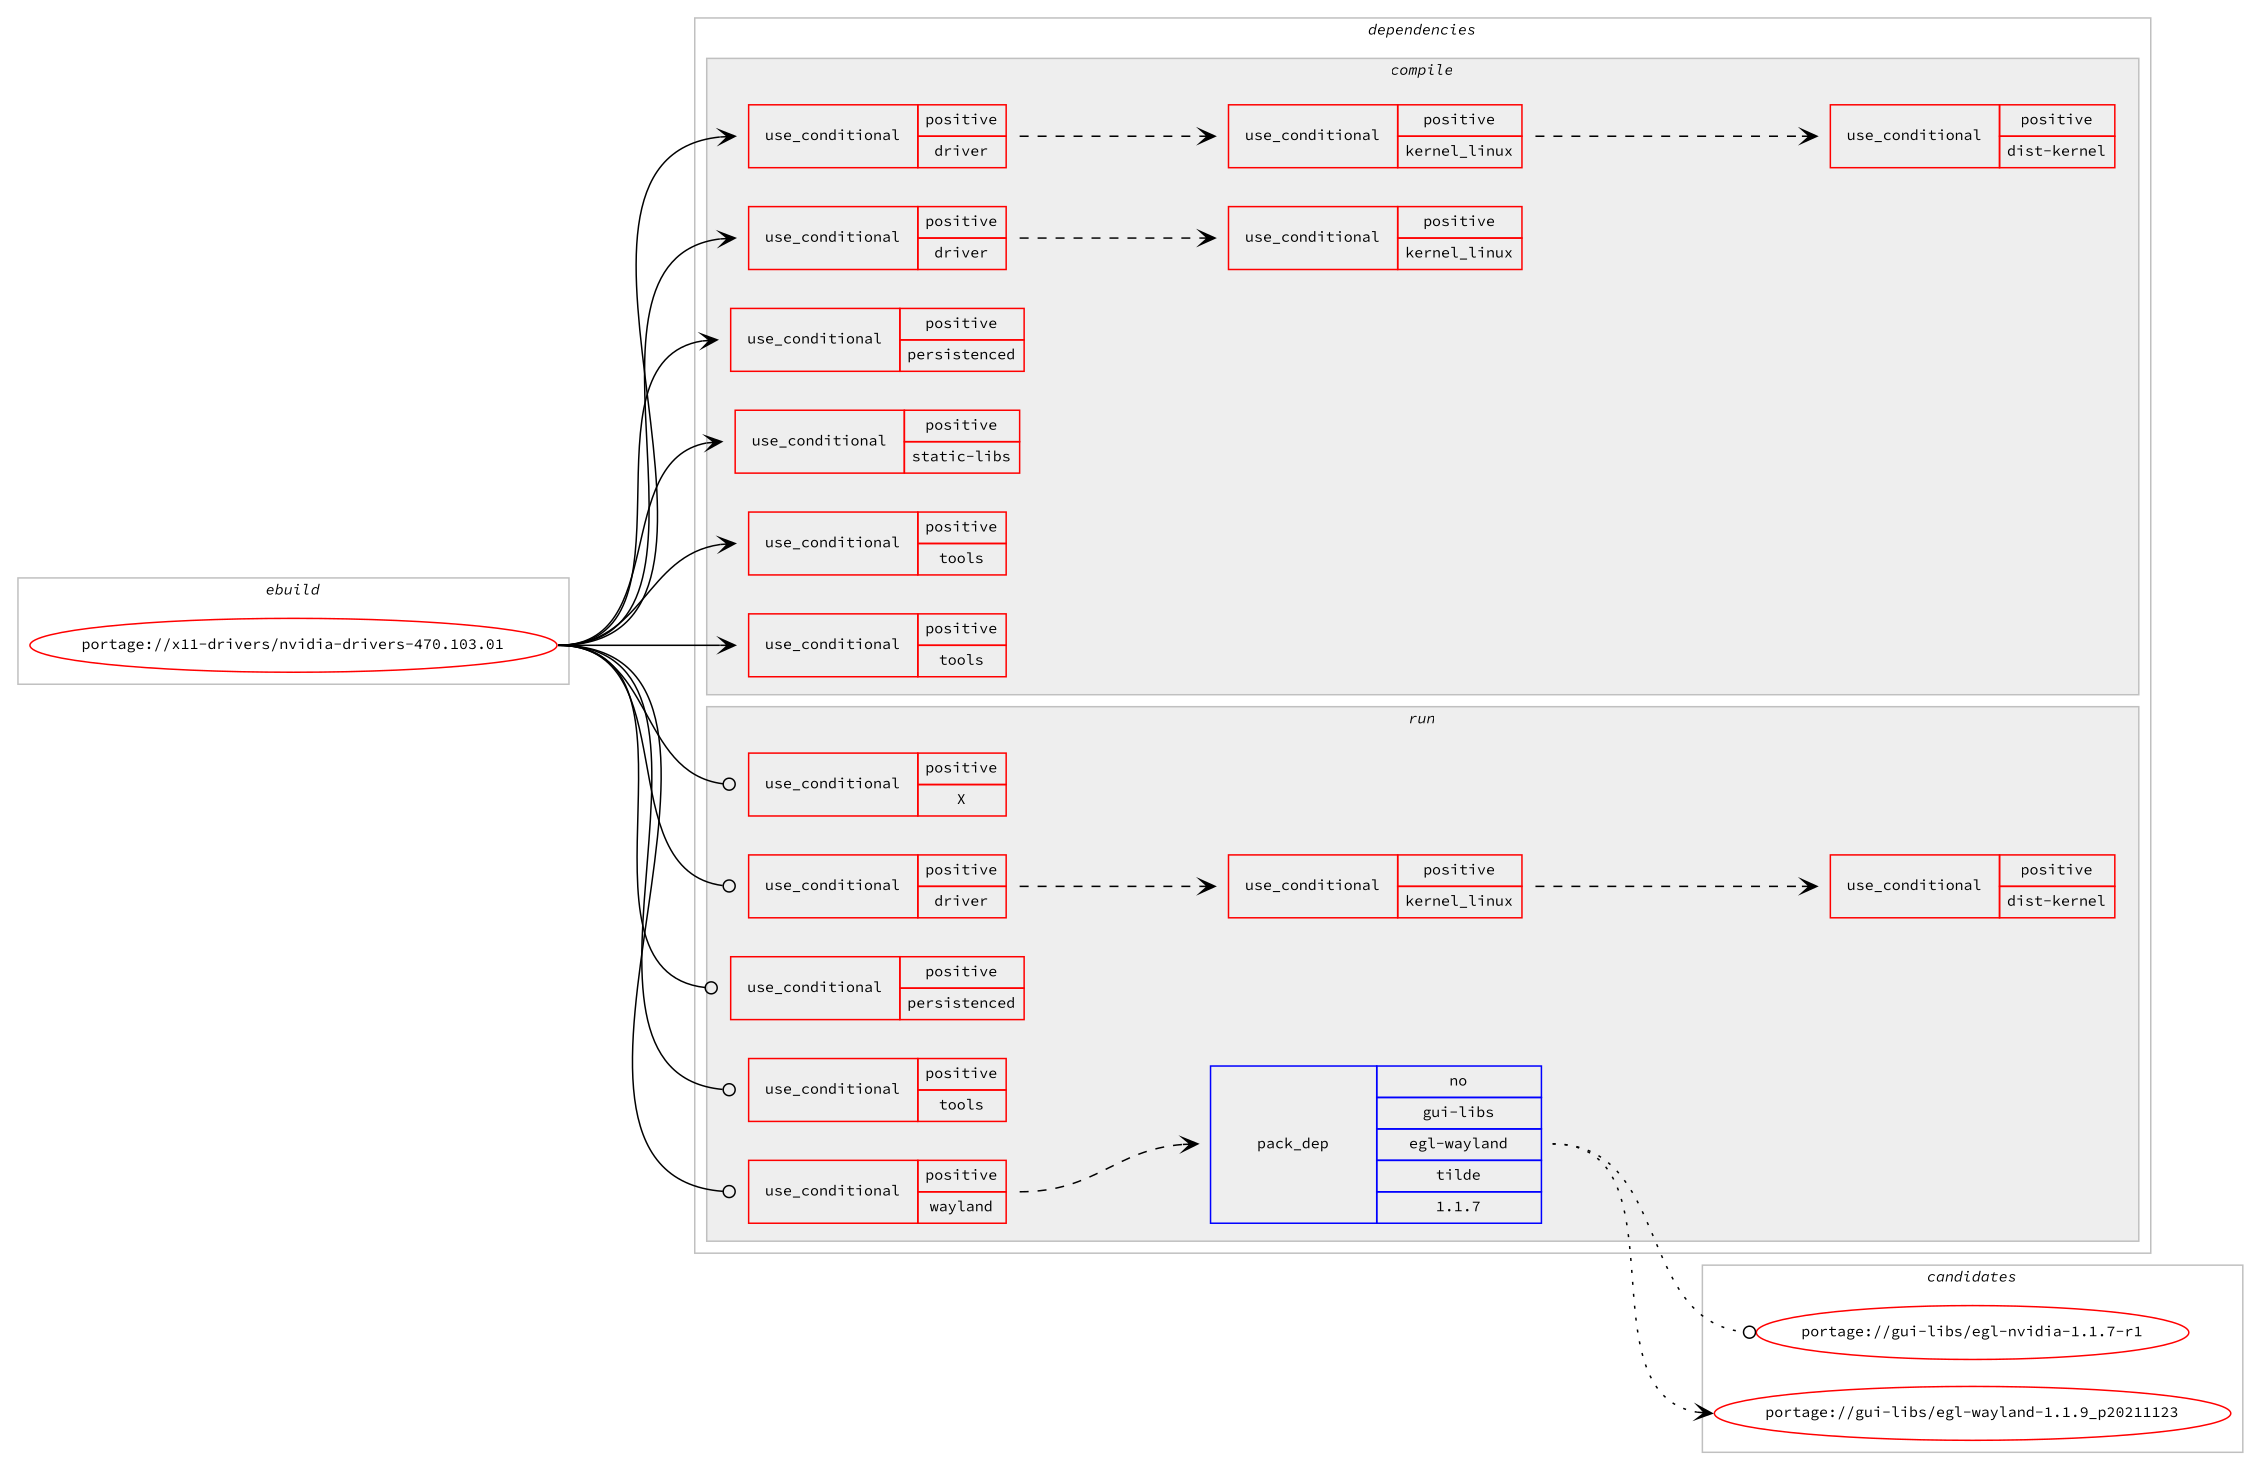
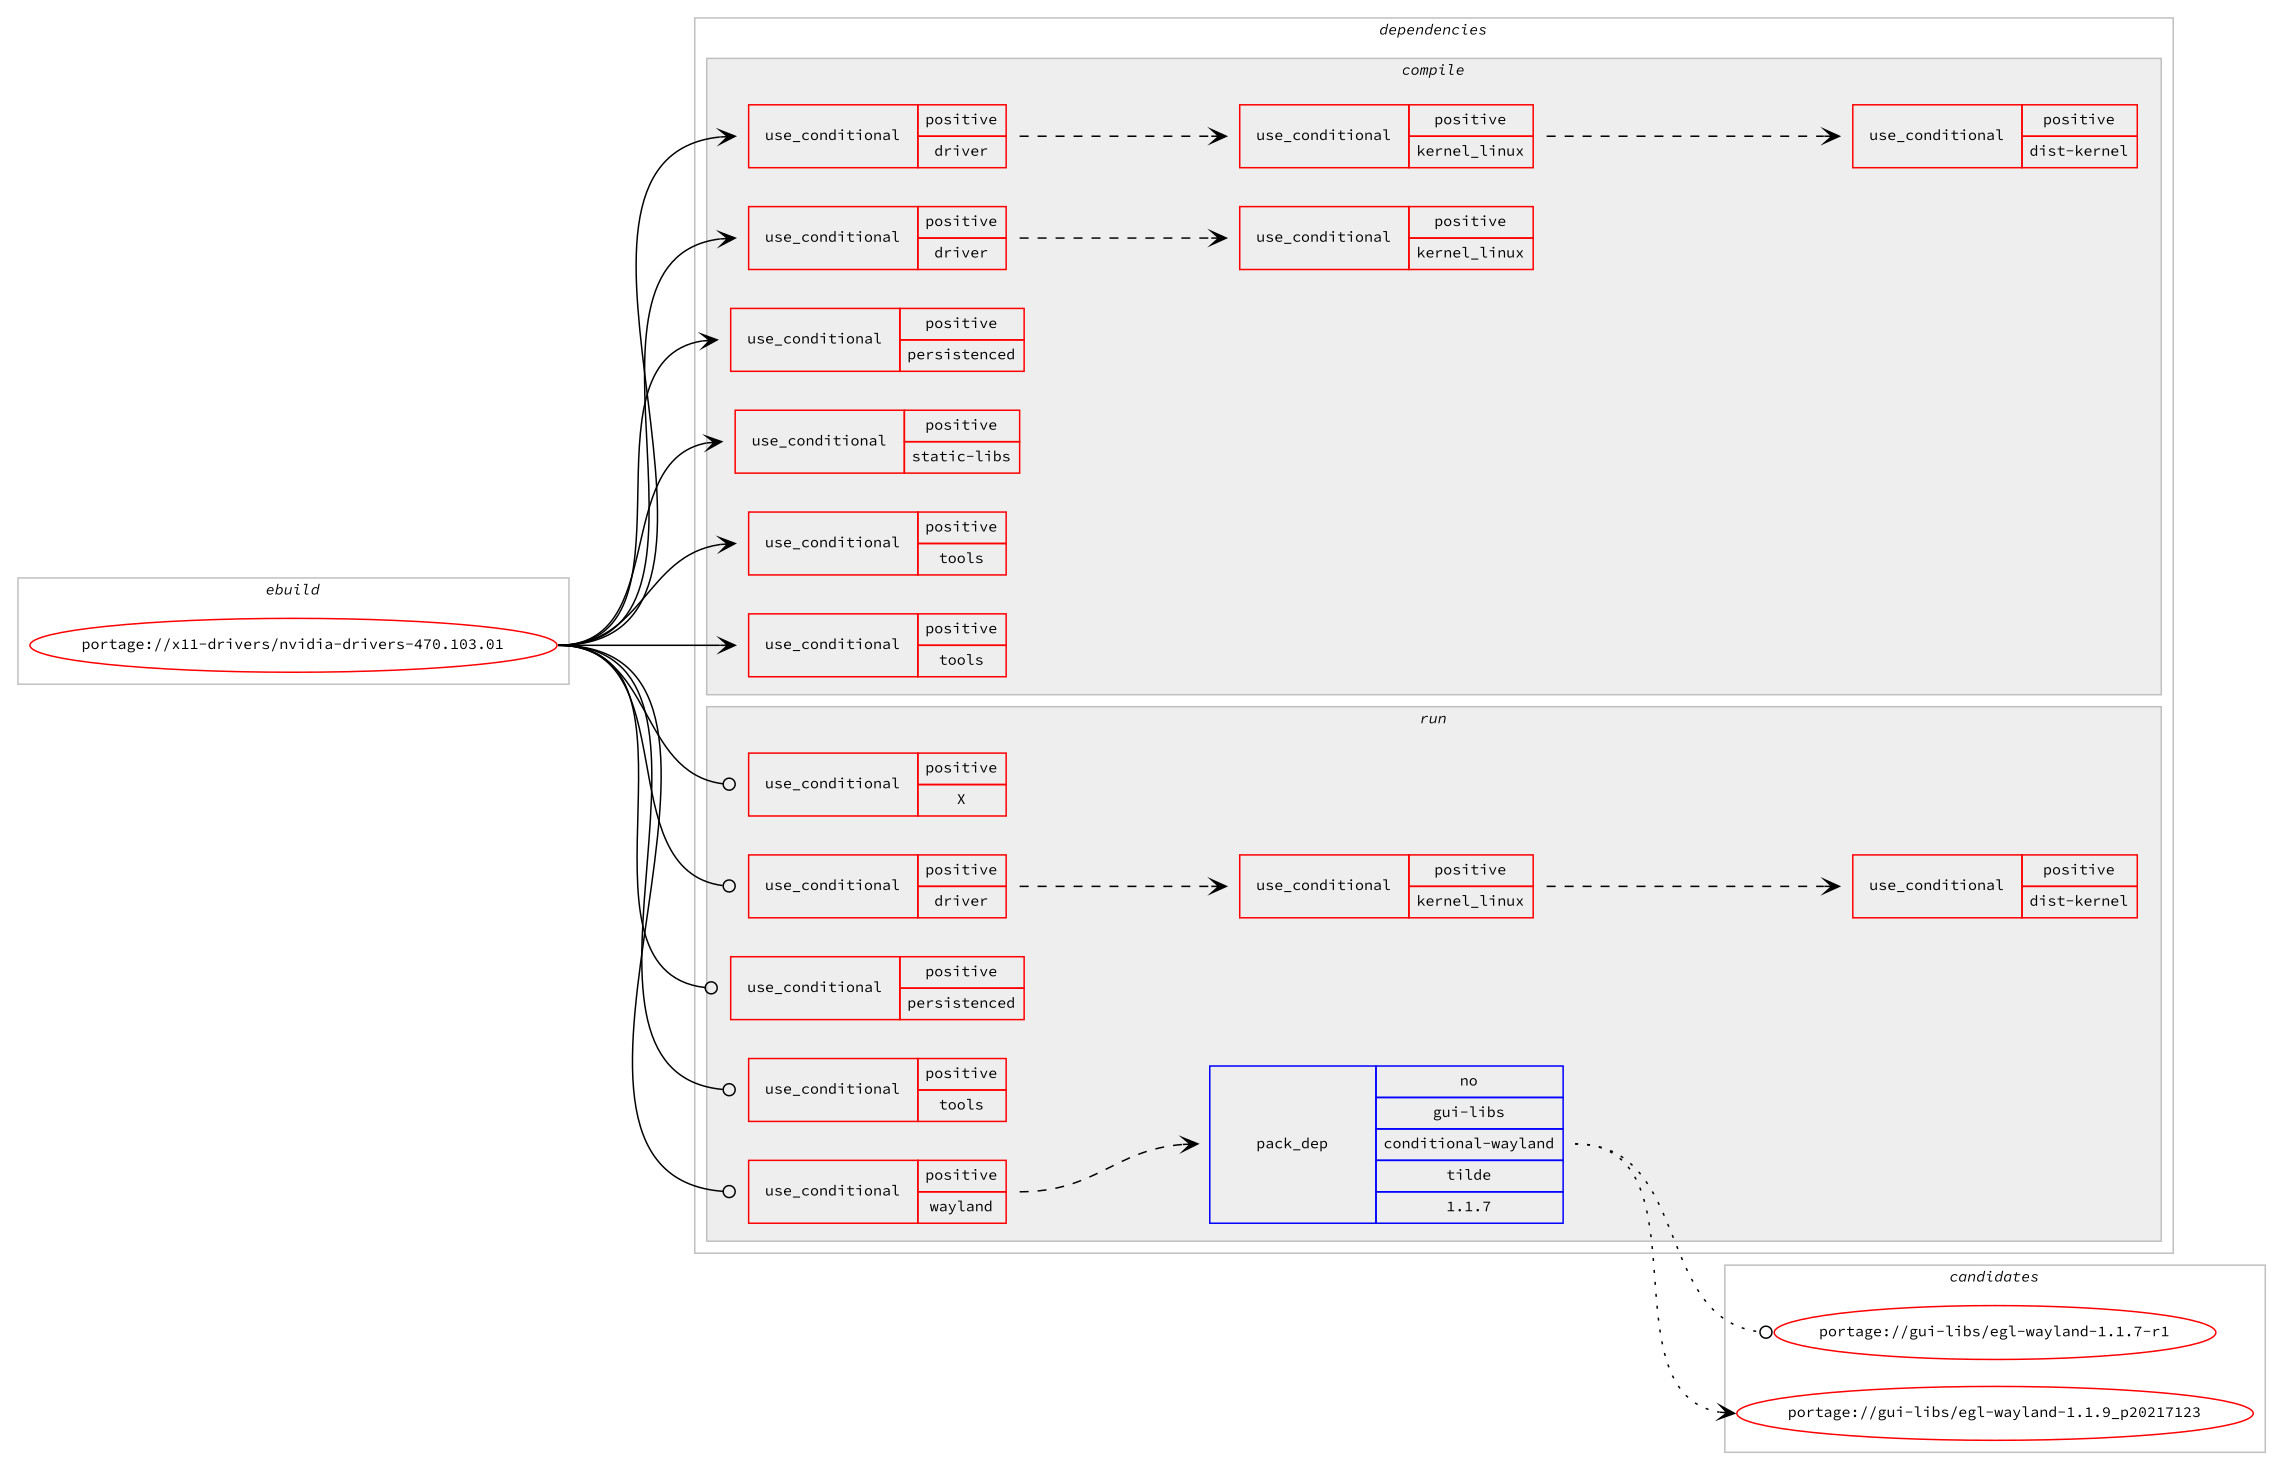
  digraph {
    compound=true
    concentrate=true
    fontname="Source Code Pro"
    fontsize=10
    newrank=true
    rankdir=LR
    ranksep=1.5
    node [color=red fontname="Source Code Pro" fontsize=10 shape=none]
    edge [arrowhead=vee fontname="Source Code Pro" headport=w style=solid tailport=e weight=20]
    n1 [label="portage://x11-drivers/nvidia-drivers-470.103.01" width=4 shape=""]
    n2 [label=<<TABLE BORDER="0" CELLBORDER="1" CELLSPACING="0" CELLPADDING="4"><TR><TD ROWSPAN="3" CELLPADDING="10">use_conditional</TD></TR><TR><TD>positive</TD></TR><TR><TD>dist-kernel</TD></TR></TABLE>>]
    n3 [label=<<TABLE BORDER="0" CELLBORDER="1" CELLSPACING="0" CELLPADDING="4"><TR><TD ROWSPAN="3" CELLPADDING="10">use_conditional</TD></TR><TR><TD>positive</TD></TR><TR><TD>kernel_linux</TD></TR></TABLE>>]
    n4 [label=<<TABLE BORDER="0" CELLBORDER="1" CELLSPACING="0" CELLPADDING="4"><TR><TD ROWSPAN="3" CELLPADDING="10">use_conditional</TD></TR><TR><TD>positive</TD></TR><TR><TD>driver</TD></TR></TABLE>>]
    n5 [label=<<TABLE BORDER="0" CELLBORDER="1" CELLSPACING="0" CELLPADDING="4"><TR><TD ROWSPAN="3" CELLPADDING="10">use_conditional</TD></TR><TR><TD>positive</TD></TR><TR><TD>kernel_linux</TD></TR></TABLE>>]
    n6 [label=<<TABLE BORDER="0" CELLBORDER="1" CELLSPACING="0" CELLPADDING="4"><TR><TD ROWSPAN="3" CELLPADDING="10">use_conditional</TD></TR><TR><TD>positive</TD></TR><TR><TD>driver</TD></TR></TABLE>>]
    n7 [label=<<TABLE BORDER="0" CELLBORDER="1" CELLSPACING="0" CELLPADDING="4"><TR><TD ROWSPAN="3" CELLPADDING="10">use_conditional</TD></TR><TR><TD>positive</TD></TR><TR><TD>persistenced</TD></TR></TABLE>>]
    n8 [label=<<TABLE BORDER="0" CELLBORDER="1" CELLSPACING="0" CELLPADDING="4"><TR><TD ROWSPAN="3" CELLPADDING="10">use_conditional</TD></TR><TR><TD>positive</TD></TR><TR><TD>static-libs</TD></TR></TABLE>>]
    n9 [label=<<TABLE BORDER="0" CELLBORDER="1" CELLSPACING="0" CELLPADDING="4"><TR><TD ROWSPAN="3" CELLPADDING="10">use_conditional</TD></TR><TR><TD>positive</TD></TR><TR><TD>tools</TD></TR></TABLE>>]
    n10 [label=<<TABLE BORDER="0" CELLBORDER="1" CELLSPACING="0" CELLPADDING="4"><TR><TD ROWSPAN="3" CELLPADDING="10">use_conditional</TD></TR><TR><TD>positive</TD></TR><TR><TD>tools</TD></TR></TABLE>>]
    n11 [label=<<TABLE BORDER="0" CELLBORDER="1" CELLSPACING="0" CELLPADDING="4"><TR><TD ROWSPAN="3" CELLPADDING="10">use_conditional</TD></TR><TR><TD>positive</TD></TR><TR><TD>X</TD></TR></TABLE>>]
    n12 [label=<<TABLE BORDER="0" CELLBORDER="1" CELLSPACING="0" CELLPADDING="4"><TR><TD ROWSPAN="3" CELLPADDING="10">use_conditional</TD></TR><TR><TD>positive</TD></TR><TR><TD>dist-kernel</TD></TR></TABLE>>]
    n13 [label=<<TABLE BORDER="0" CELLBORDER="1" CELLSPACING="0" CELLPADDING="4"><TR><TD ROWSPAN="3" CELLPADDING="10">use_conditional</TD></TR><TR><TD>positive</TD></TR><TR><TD>kernel_linux</TD></TR></TABLE>>]
    n14 [label=<<TABLE BORDER="0" CELLBORDER="1" CELLSPACING="0" CELLPADDING="4"><TR><TD ROWSPAN="3" CELLPADDING="10">use_conditional</TD></TR><TR><TD>positive</TD></TR><TR><TD>driver</TD></TR></TABLE>>]
    n15 [label=<<TABLE BORDER="0" CELLBORDER="1" CELLSPACING="0" CELLPADDING="4"><TR><TD ROWSPAN="3" CELLPADDING="10">use_conditional</TD></TR><TR><TD>positive</TD></TR><TR><TD>persistenced</TD></TR></TABLE>>]
    n16 [label=<<TABLE BORDER="0" CELLBORDER="1" CELLSPACING="0" CELLPADDING="4"><TR><TD ROWSPAN="3" CELLPADDING="10">use_conditional</TD></TR><TR><TD>positive</TD></TR><TR><TD>tools</TD></TR></TABLE>>]
-   n17 [color=blue label=<<TABLE BORDER="0" CELLBORDER="1" CELLSPACING="0" CELLPADDING="4" WIDTH="220"><TR><TD ROWSPAN="6" CELLPADDING="30">pack_dep</TD></TR><TR><TD WIDTH="110">no</TD></TR><TR><TD>gui-libs</TD></TR><TR><TD>egl-wayland</TD></TR><TR><TD>tilde</TD></TR><TR><TD>1.1.7</TD></TR></TABLE>>]
+   n17 [color=blue label=<<TABLE BORDER="0" CELLBORDER="1" CELLSPACING="0" CELLPADDING="4" WIDTH="220"><TR><TD ROWSPAN="6" CELLPADDING="30">pack_dep</TD></TR><TR><TD WIDTH="110">no</TD></TR><TR><TD>gui-libs</TD></TR><TR><TD>conditional-wayland</TD></TR><TR><TD>tilde</TD></TR><TR><TD>1.1.7</TD></TR></TABLE>>]
    n18 [label=<<TABLE BORDER="0" CELLBORDER="1" CELLSPACING="0" CELLPADDING="4"><TR><TD ROWSPAN="3" CELLPADDING="10">use_conditional</TD></TR><TR><TD>positive</TD></TR><TR><TD>wayland</TD></TR></TABLE>>]
-   n19 [label="portage://gui-libs/egl-nvidia-1.1.7-r1" width=4 shape=""]
-   n20 [label="portage://gui-libs/egl-wayland-1.1.9_p20211123" width=4 shape=""]
+   n19 [label="portage://gui-libs/egl-wayland-1.1.7-r1" width=4 shape=""]
+   n20 [label="portage://gui-libs/egl-wayland-1.1.9_p20217123" width=4 shape=""]
    subgraph cluster_1 {
      color=gray
      label=<<i>ebuild</i>>
      rank=same
      n1
    }
    subgraph cluster_2 {
      color=gray
      label=<<i>dependencies</i>>
      subgraph cluster_3 {
        color=gray
        fillcolor="#eeeeee"
        label=<<i>compile</i>>
        style=filled
        subgraph sub_4 {
          color=gray
          fillcolor="#eeeeee"
          label=<<i>compile</i>>
          style=filled
          n4
          subgraph sub_5 {
            color=gray
            fillcolor="#eeeeee"
            label=<<i>compile</i>>
            style=filled
            n3
            subgraph sub_6 {
              color=gray
              fillcolor="#eeeeee"
              label=<<i>compile</i>>
              style=filled
              n2
            }
          }
        }
        subgraph sub_7 {
          color=gray
          fillcolor="#eeeeee"
          label=<<i>compile</i>>
          style=filled
          n6
          subgraph sub_8 {
            color=gray
            fillcolor="#eeeeee"
            label=<<i>compile</i>>
            style=filled
            n5
          }
        }
        subgraph sub_9 {
          color=gray
          fillcolor="#eeeeee"
          label=<<i>compile</i>>
          style=filled
          n7
        }
        subgraph sub_10 {
          color=gray
          fillcolor="#eeeeee"
          label=<<i>compile</i>>
          style=filled
          n8
        }
        subgraph sub_11 {
          color=gray
          fillcolor="#eeeeee"
          label=<<i>compile</i>>
          style=filled
          n9
        }
        subgraph sub_12 {
          color=gray
          fillcolor="#eeeeee"
          label=<<i>compile</i>>
          style=filled
          n10
        }
      }
      subgraph cluster_13 {
        color=gray
        fillcolor="#eeeeee"
        label=<<i>compile and run</i>>
        style=filled
      }
      subgraph cluster_14 {
        color=gray
        fillcolor="#eeeeee"
        label=<<i>run</i>>
        style=filled
        subgraph sub_15 {
          color=gray
          fillcolor="#eeeeee"
          label=<<i>run</i>>
          style=filled
          n11
        }
        subgraph sub_16 {
          color=gray
          fillcolor="#eeeeee"
          label=<<i>run</i>>
          style=filled
          n14
          subgraph sub_17 {
            color=gray
            fillcolor="#eeeeee"
            label=<<i>run</i>>
            style=filled
            n13
            subgraph sub_18 {
              color=gray
              fillcolor="#eeeeee"
              label=<<i>run</i>>
              style=filled
              n12
            }
          }
        }
        subgraph sub_19 {
          color=gray
          fillcolor="#eeeeee"
          label=<<i>run</i>>
          style=filled
          n15
        }
        subgraph sub_20 {
          color=gray
          fillcolor="#eeeeee"
          label=<<i>run</i>>
          style=filled
          n16
        }
        subgraph sub_21 {
          color=gray
          fillcolor="#eeeeee"
          label=<<i>run</i>>
          style=filled
          n18
          subgraph sub_22 {
            color=gray
            fillcolor="#eeeeee"
            label=<<i>run</i>>
            style=filled
            n17
          }
        }
      }
    }
    subgraph cluster_23 {
      color=gray
      label=<<i>candidates</i>>
      rank=same
      subgraph sub_24 {
        color=black
        label=<<i>candidates</i>>
        nodesep=1
        rank=same
        n19
        n20
      }
    }
    n1 -> n4
    n1 -> n6
    n1 -> n7
    n1 -> n8
    n1 -> n9
    n1 -> n10
    n1 -> n11 [arrowhead=odot]
    n1 -> n14 [arrowhead=odot]
    n1 -> n15 [arrowhead=odot]
    n1 -> n16 [arrowhead=odot]
    n1 -> n18 [arrowhead=odot]
    n3 -> n2 [style=dashed]
    n4 -> n3 [style=dashed]
    n6 -> n5 [style=dashed]
    n13 -> n12 [style=dashed]
    n14 -> n13 [style=dashed]
    n17 -> n19 [arrowhead=odot style=dotted weight=100]
    n17 -> n20 [style=dotted weight=100]
    n18 -> n17 [style=dashed]
  }
